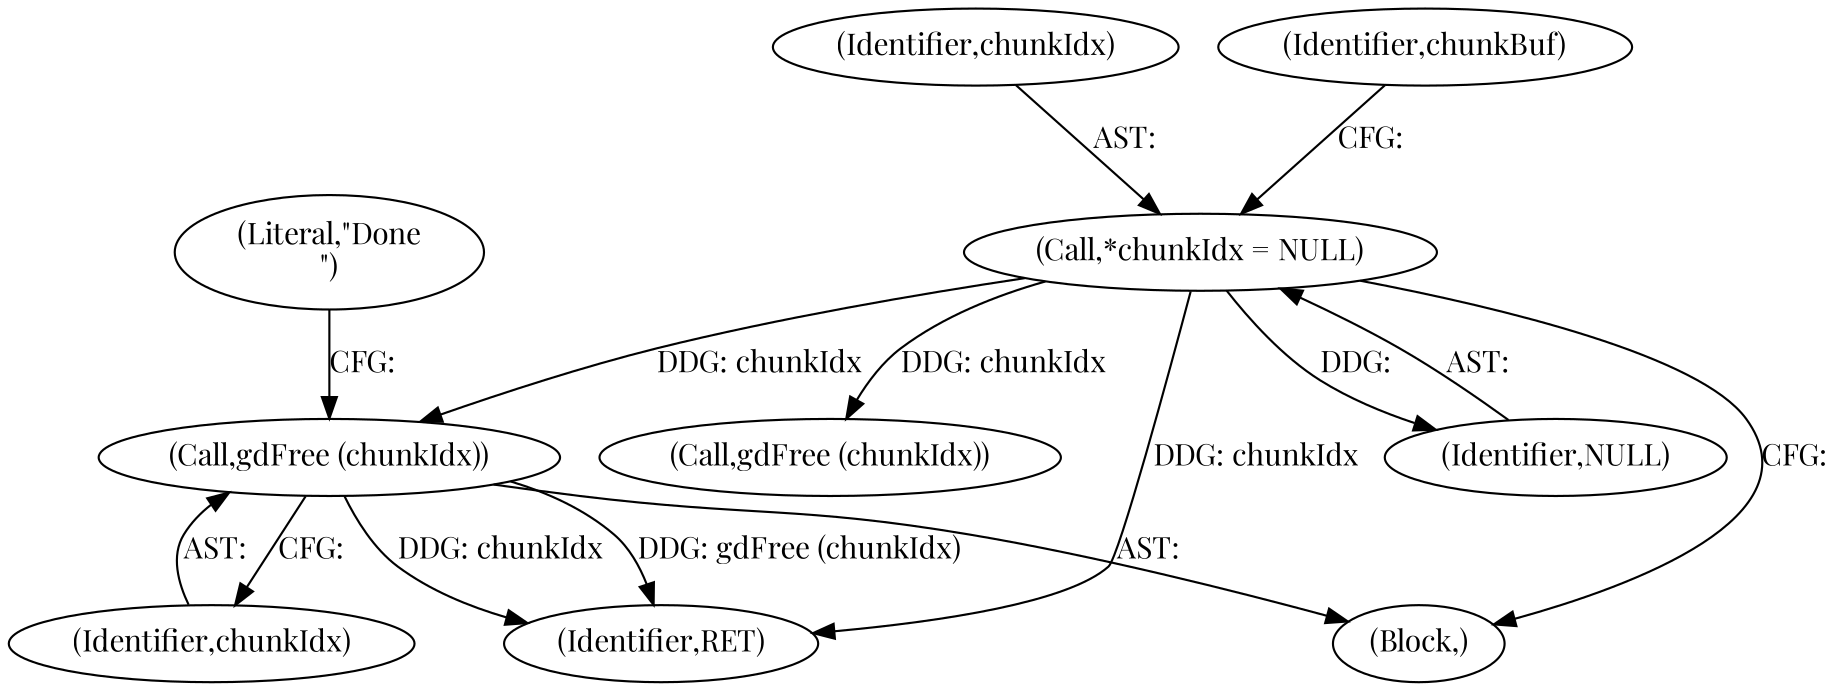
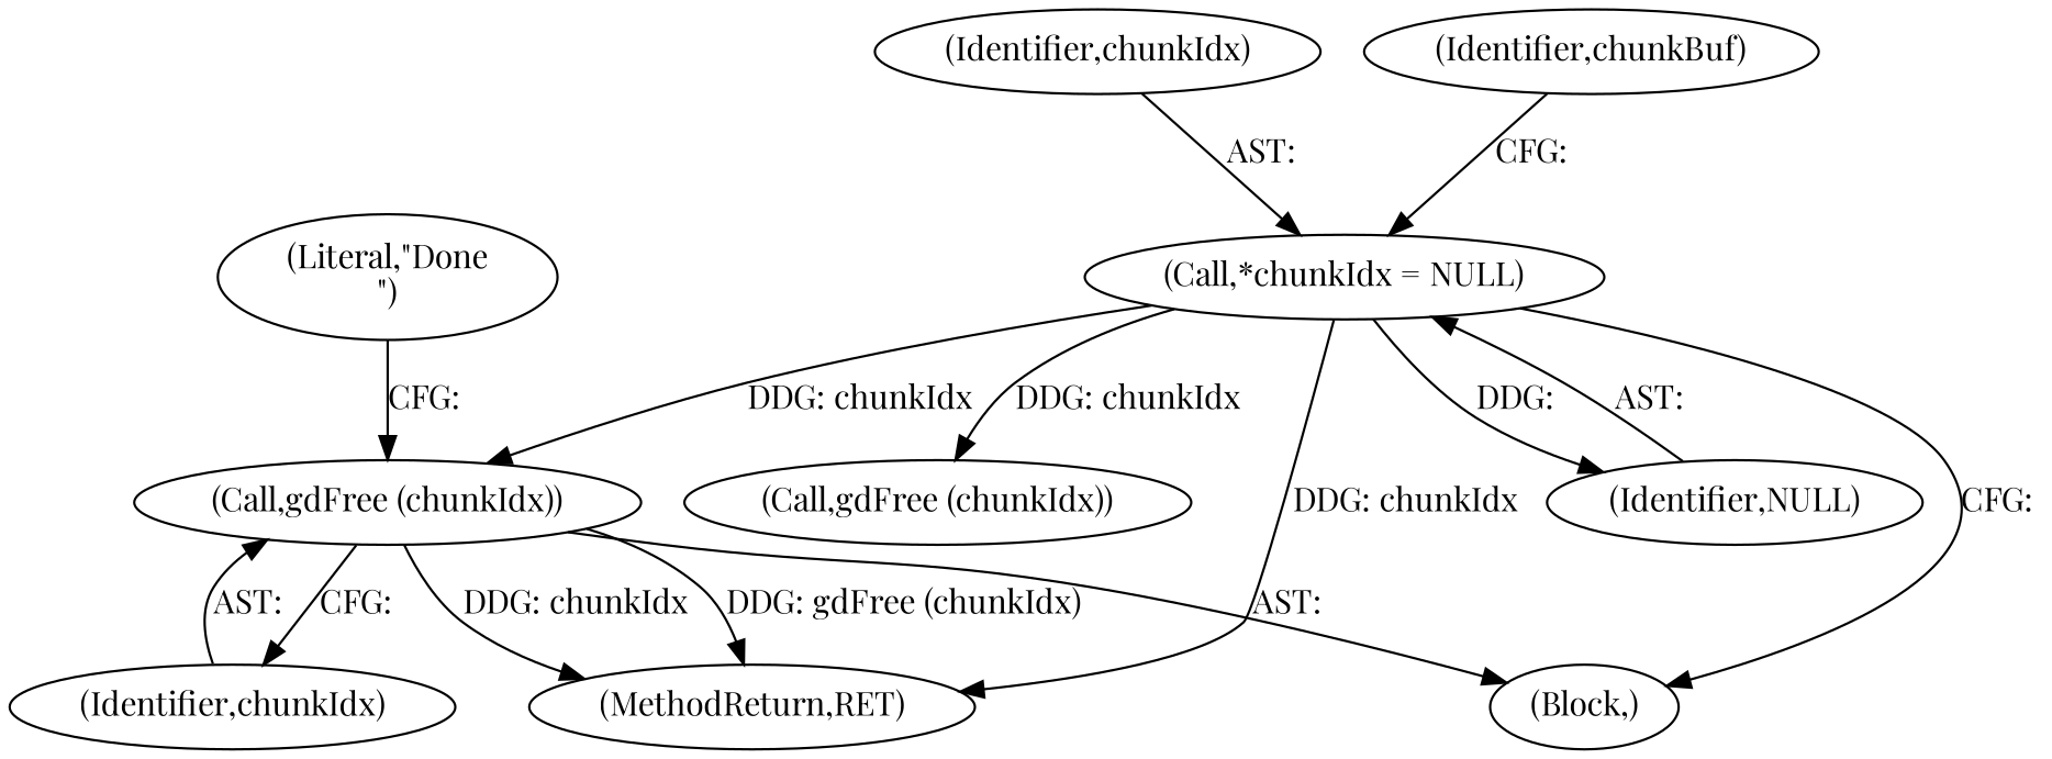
  digraph {
    fontname="Playfair Display"
    node [fontname="Playfair Display"]
    edge [fontname="Playfair Display"]
    n1 [label="(Call,gdFree (chunkIdx))"]
-   n2 [label="(Identifier,RET)"]
+   n2 [label="(MethodReturn,RET)"]
    n3 [label="(Block,)"]
    n4 [label="(Identifier,chunkIdx)"]
    n5 [label="(Call,*chunkIdx = NULL)"]
    n6 [label="(Call,gdFree (chunkIdx))"]
    n7 [label="(Identifier,NULL)"]
    n8 [label="(Identifier,chunkIdx)"]
    n9 [label="(Literal,\"Done\n\")"]
    n10 [label="(Identifier,chunkBuf)"]
    n1 -> n2 [label="DDG: gdFree (chunkIdx)"]
    n1 -> n2 [label="DDG: chunkIdx"]
    n1 -> n3 [label="AST: "]
    n1 -> n4 [label="CFG: "]
    n4 -> n1 [label="AST: "]
    n5 -> n1 [label="DDG: chunkIdx"]
    n5 -> n2 [label="DDG: chunkIdx"]
    n5 -> n3 [label="CFG: "]
    n5 -> n6 [label="DDG: chunkIdx"]
    n5 -> n7 [label="DDG: "]
    n7 -> n5 [label="AST: "]
    n8 -> n5 [label="AST: "]
    n9 -> n1 [label="CFG: "]
    n10 -> n5 [label="CFG: "]
  }
